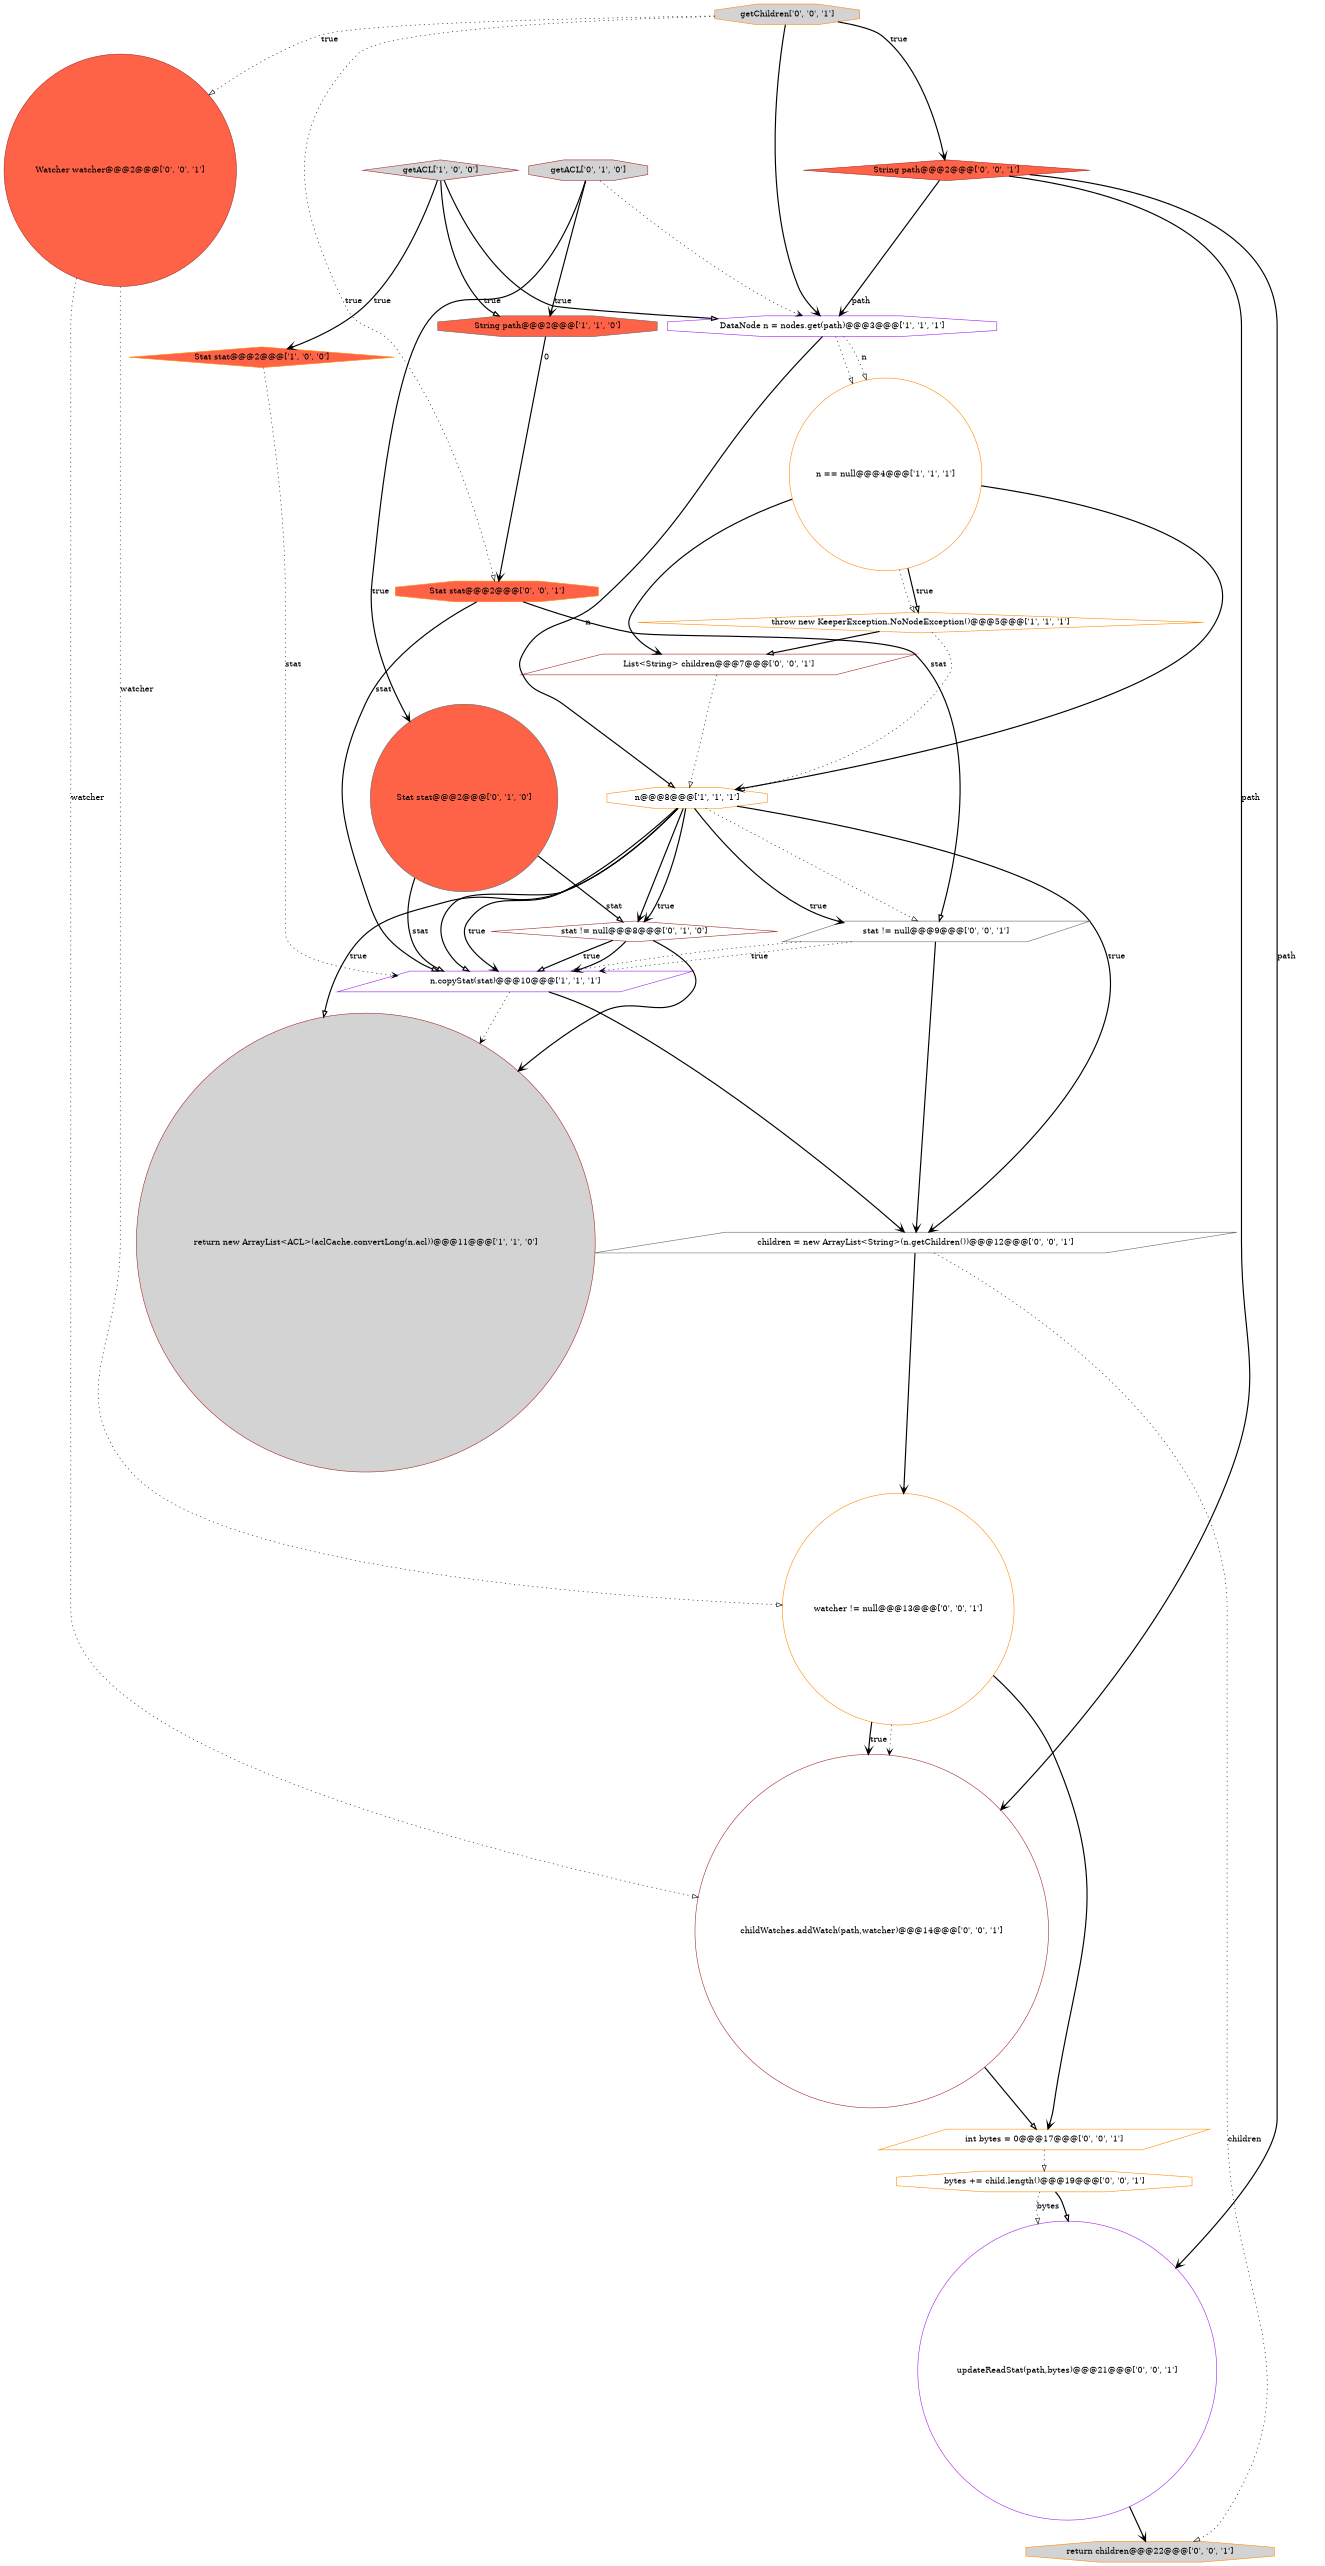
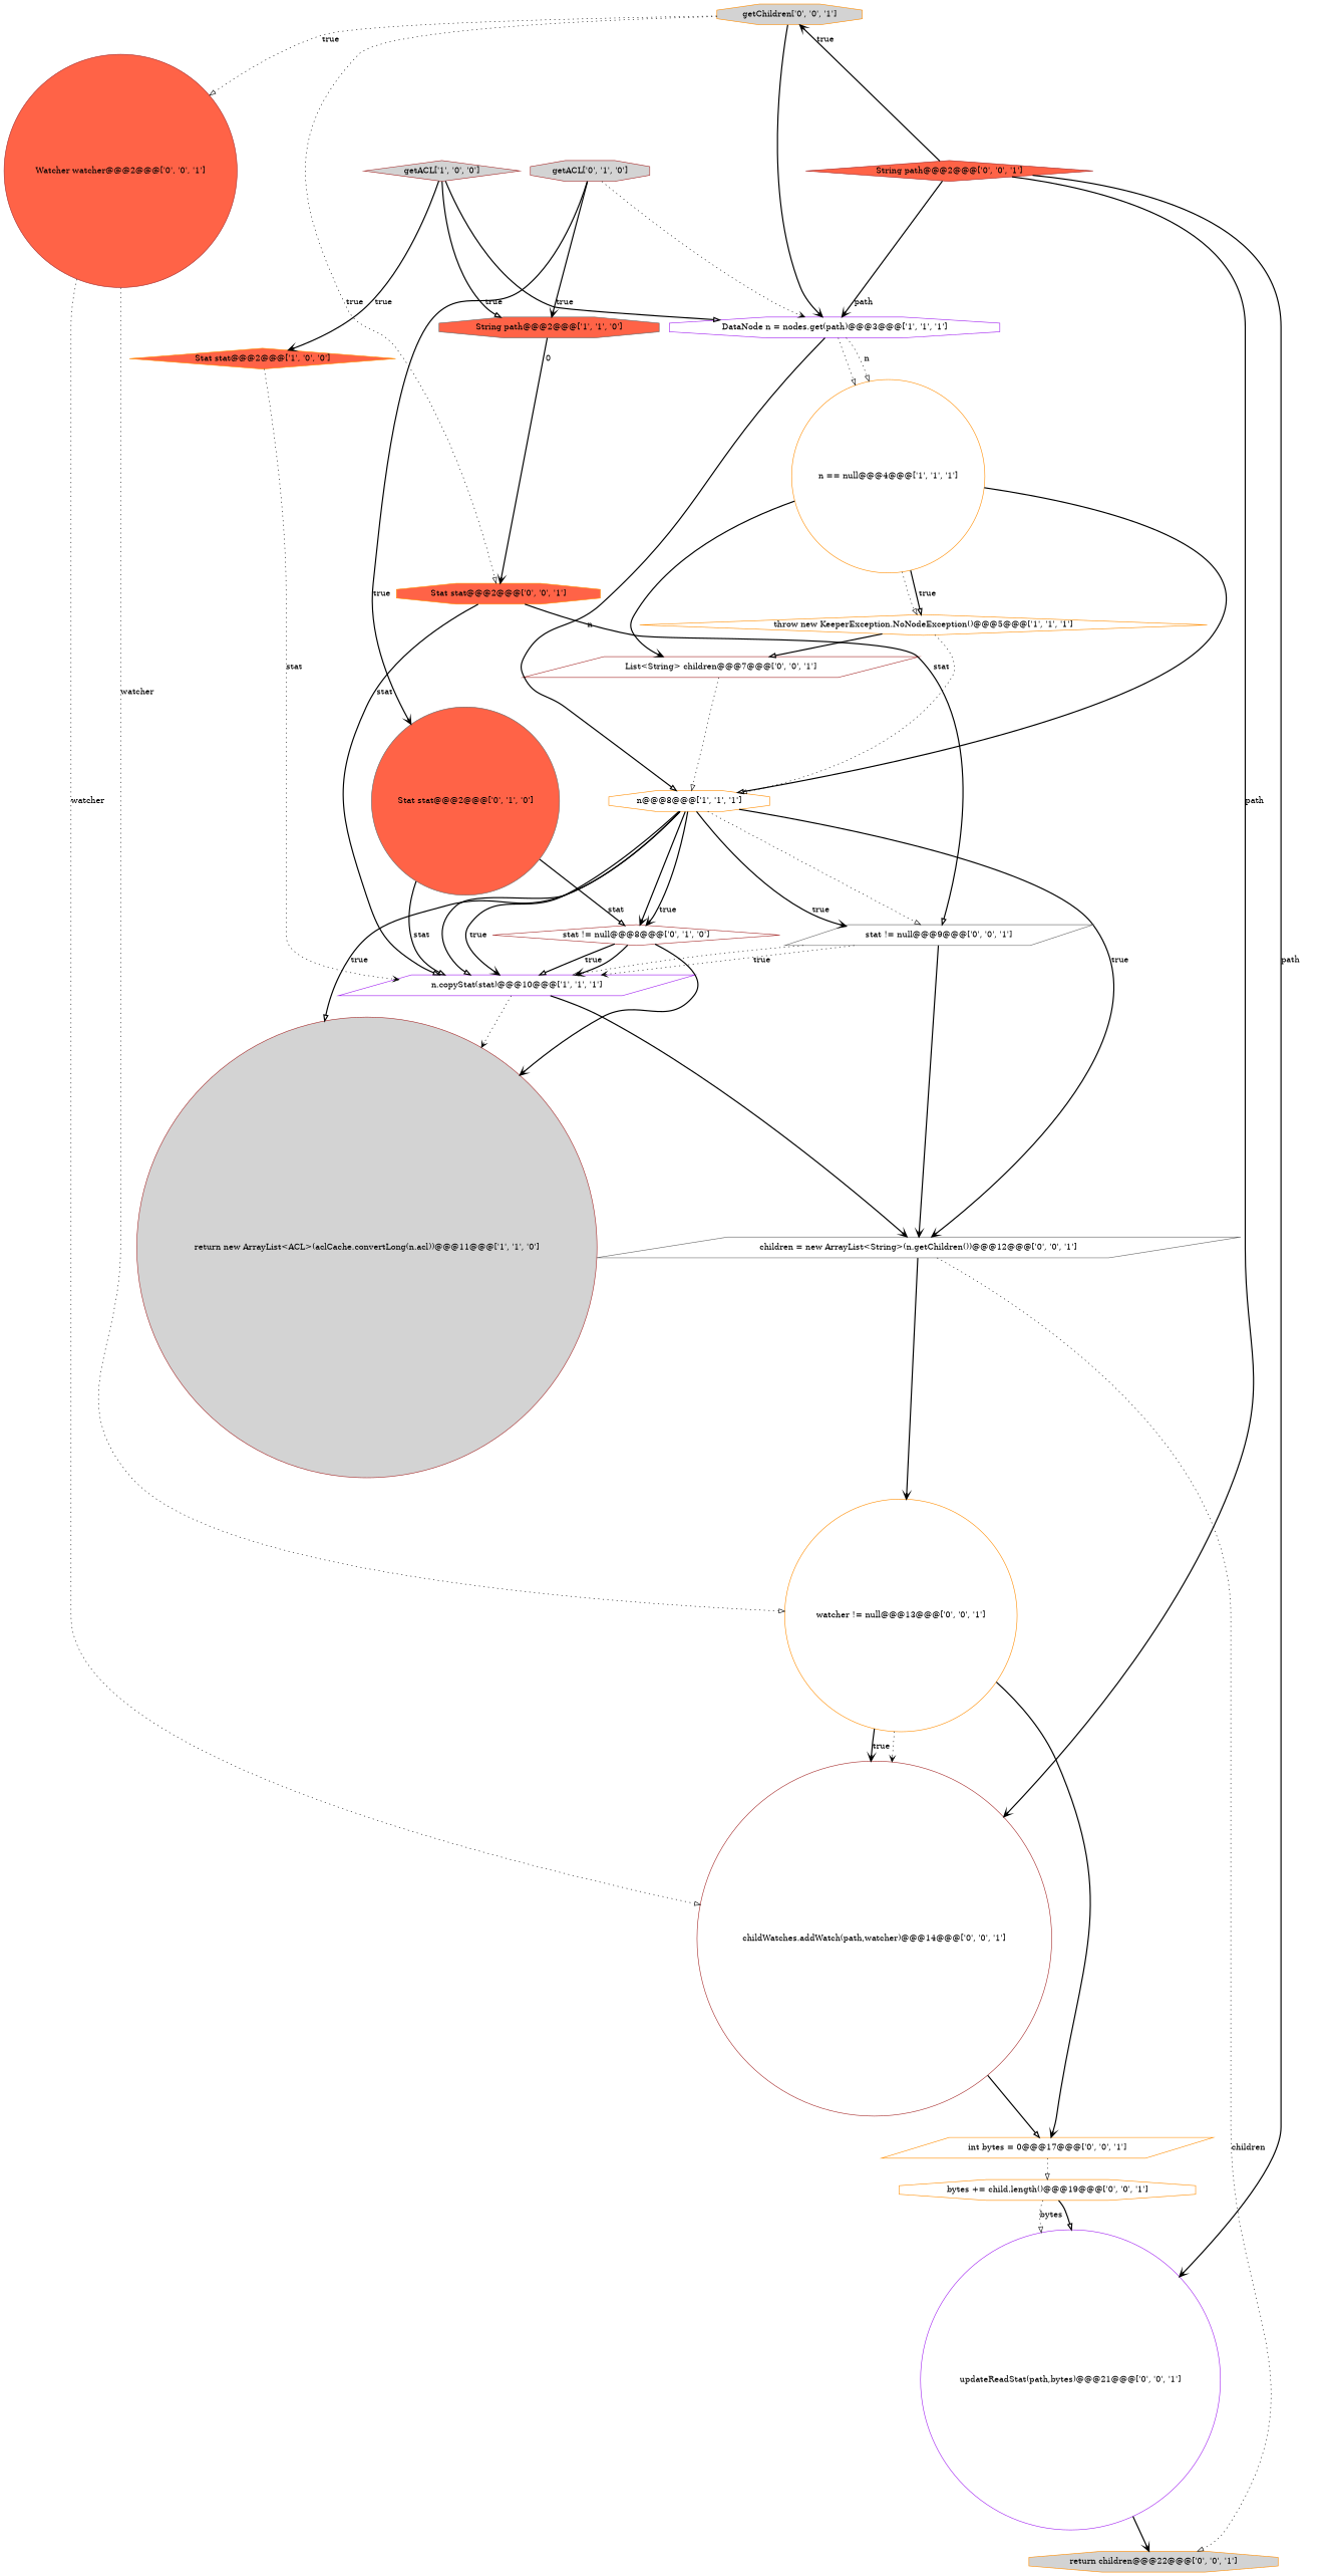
  digraph {
    node [color=darkorange fillcolor=white shape=octagon style=filled]
    edge [arrowhead=onormal style=bold]
    n1 [color=brown fillcolor=tomato label="Watcher watcher@@@2@@@['0', '0', '1']" shape=circle]
    n2 [color=brown label="childWatches.addWatch(path,watcher)@@@14@@@['0', '0', '1']" shape=circle]
    n3 [label="watcher != null@@@13@@@['0', '0', '1']" shape=circle]
    n4 [label="int bytes = 0@@@17@@@['0', '0', '1']" shape=parallelogram]
    n5 [color=brown label="List<String> children@@@7@@@['0', '0', '1']" shape=parallelogram]
    n6 [label="n@@@8@@@['1', '1', '1']"]
    n7 [color=brown label="stat != null@@@8@@@['0', '1', '0']" shape=diamond]
    n8 [color=purple label="n.copyStat(stat)@@@10@@@['1', '1', '1']" shape=parallelogram]
    n9 [color=gray40 label="children = new ArrayList<String>(n.getChildren())@@@12@@@['0', '0', '1']" shape=parallelogram]
    n10 [color=brown fillcolor=lightgray label="return new ArrayList<ACL>(aclCache.convertLong(n.acl))@@@11@@@['1', '1', '0']" shape=circle]
    n11 [color=gray40 label="stat != null@@@9@@@['0', '0', '1']" shape=parallelogram]
    n12 [color=gray40 fillcolor=tomato label="String path@@@2@@@['1', '1', '0']"]
    n13 [fillcolor=tomato label="Stat stat@@@2@@@['0', '0', '1']"]
    n14 [color=purple label="DataNode n = nodes.get(path)@@@3@@@['1', '1', '1']"]
    n15 [label="n == null@@@4@@@['1', '1', '1']" shape=circle]
    n16 [color=gray40 fillcolor=tomato label="Stat stat@@@2@@@['0', '1', '0']" shape=circle]
    n17 [label="bytes += child.length()@@@19@@@['0', '0', '1']"]
    n18 [fillcolor=lightgray label="getChildren['0', '0', '1']"]
    n19 [color=brown fillcolor=tomato label="String path@@@2@@@['0', '0', '1']" shape=diamond]
    n20 [color=purple label="updateReadStat(path,bytes)@@@21@@@['0', '0', '1']" shape=circle]
    n21 [fillcolor=lightgray label="return children@@@22@@@['0', '0', '1']"]
    n22 [label="throw new KeeperException.NoNodeException()@@@5@@@['1', '1', '1']" shape=diamond]
    n23 [color=brown fillcolor=lightgray label="getACL['1', '0', '0']" shape=diamond]
    n24 [fillcolor=tomato label="Stat stat@@@2@@@['1', '0', '0']" shape=diamond]
    n25 [color=brown fillcolor=lightgray label="getACL['0', '1', '0']"]
    n1 -> n2 [label=watcher style=dotted]
    n1 -> n3 [label=watcher style=dotted]
    n2 -> n4
    n3 -> n2 [arrowhead=vee style=dotted]
    n3 -> n2 [arrowhead=vee label=true]
    n3 -> n4 [arrowhead=vee]
    n4 -> n17 [style=dotted]
    n5 -> n6 [style=dotted]
    n6 -> n7 [arrowhead=vee]
    n6 -> n7 [arrowhead=vee label=true]
    n6 -> n8
    n6 -> n8 [arrowhead=vee label=true]
    n6 -> n9 [arrowhead=vee label=true]
    n6 -> n10 [label=true]
    n6 -> n11 [arrowhead=vee label=true]
    n6 -> n11 [style=dotted]
    n7 -> n8 [label=true]
    n7 -> n8 [arrowhead=vee]
    n7 -> n10 [arrowhead=vee]
    n8 -> n9 [arrowhead=vee]
    n8 -> n10 [arrowhead=vee style=dotted]
    n9 -> n3 [arrowhead=vee]
    n9 -> n21 [label=children style=dotted]
    n11 -> n8 [arrowhead=vee label=true style=dotted]
    n11 -> n8 [style=dotted]
    n11 -> n9 [arrowhead=vee]
    n12 -> n13 [arrowhead=vee label=0]
    n13 -> n8 [label=stat]
    n13 -> n11 [label=stat]
    n14 -> n6 [label=n]
    n14 -> n15 [style=dotted]
    n14 -> n15 [label=n style=dotted]
    n15 -> n5 [arrowhead=vee]
-   n15 -> n6 [arrowhead=vee]
+   n15 -> n6
    n15 -> n22 [label=true]
    n15 -> n22 [style=dotted]
    n16 -> n7 [label=stat]
    n16 -> n8 [label=stat]
    n17 -> n20
    n17 -> n20 [label=bytes style=dotted]
    n18 -> n1 [label=true style=dotted]
    n18 -> n13 [label=true style=dotted]
    n18 -> n14 [arrowhead=vee]
-   n18 -> n19 [arrowhead=vee label=true]
+   n19 -> n18 [arrowhead=vee label=true]
    n19 -> n2 [arrowhead=vee label=path]
    n19 -> n14 [arrowhead=vee label=path]
    n19 -> n20 [arrowhead=vee label=path]
    n20 -> n21 [arrowhead=vee]
    n22 -> n5
    n22 -> n6 [style=dotted]
    n23 -> n12 [label=true]
    n23 -> n14
    n23 -> n24 [arrowhead=vee label=true]
    n24 -> n8 [arrowhead=vee label=stat style=dotted]
    n25 -> n12 [arrowhead=vee label=true]
    n25 -> n14 [arrowhead=vee style=dotted]
    n25 -> n16 [arrowhead=vee label=true]
  }
